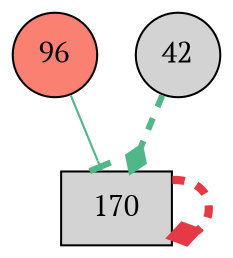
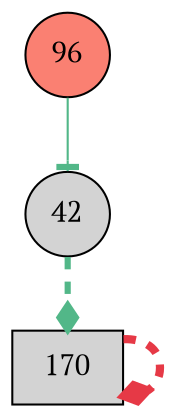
  digraph {
    fontname="PT Serif"
    rankdir=TB
    node [fillcolor=lightgrey fontname="PT Serif" shape=circle style=filled]
    edge [arrowhead=diamond color="#52b788" fontname="PT Serif" style=dashed]
    n1 [fillcolor=salmon label=96]
    n2 [label=170 shape=box]
    n3 [label=42]
-   n1 -> n2 [arrowhead=tee penwidth=1.03 style=bold]
+   n1 -> n3 [arrowhead=tee penwidth=1.03 style=bold]
    n2 -> n2 [color="#e63946" penwidth=4.00]
    n3 -> n2 [penwidth=3.00]
  }
